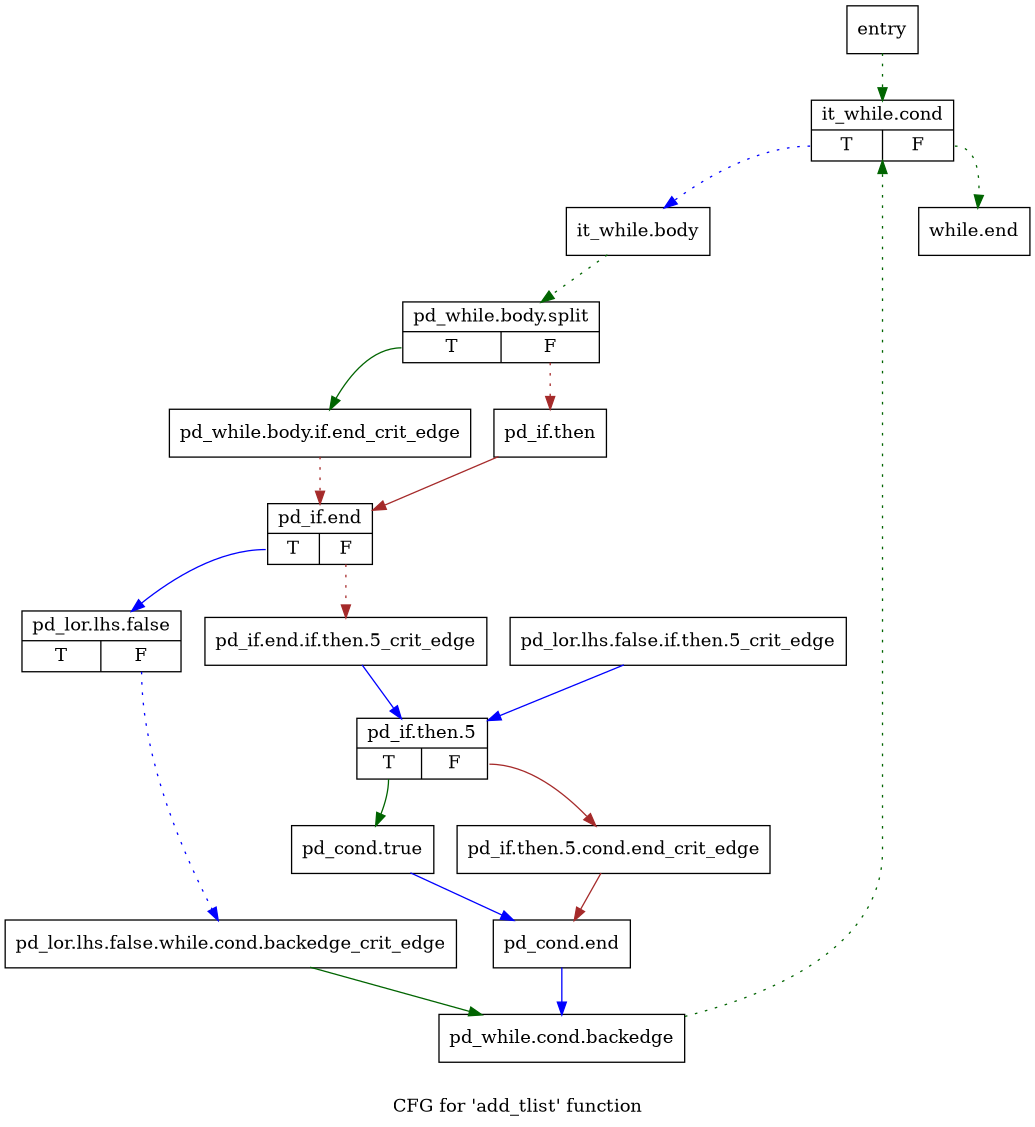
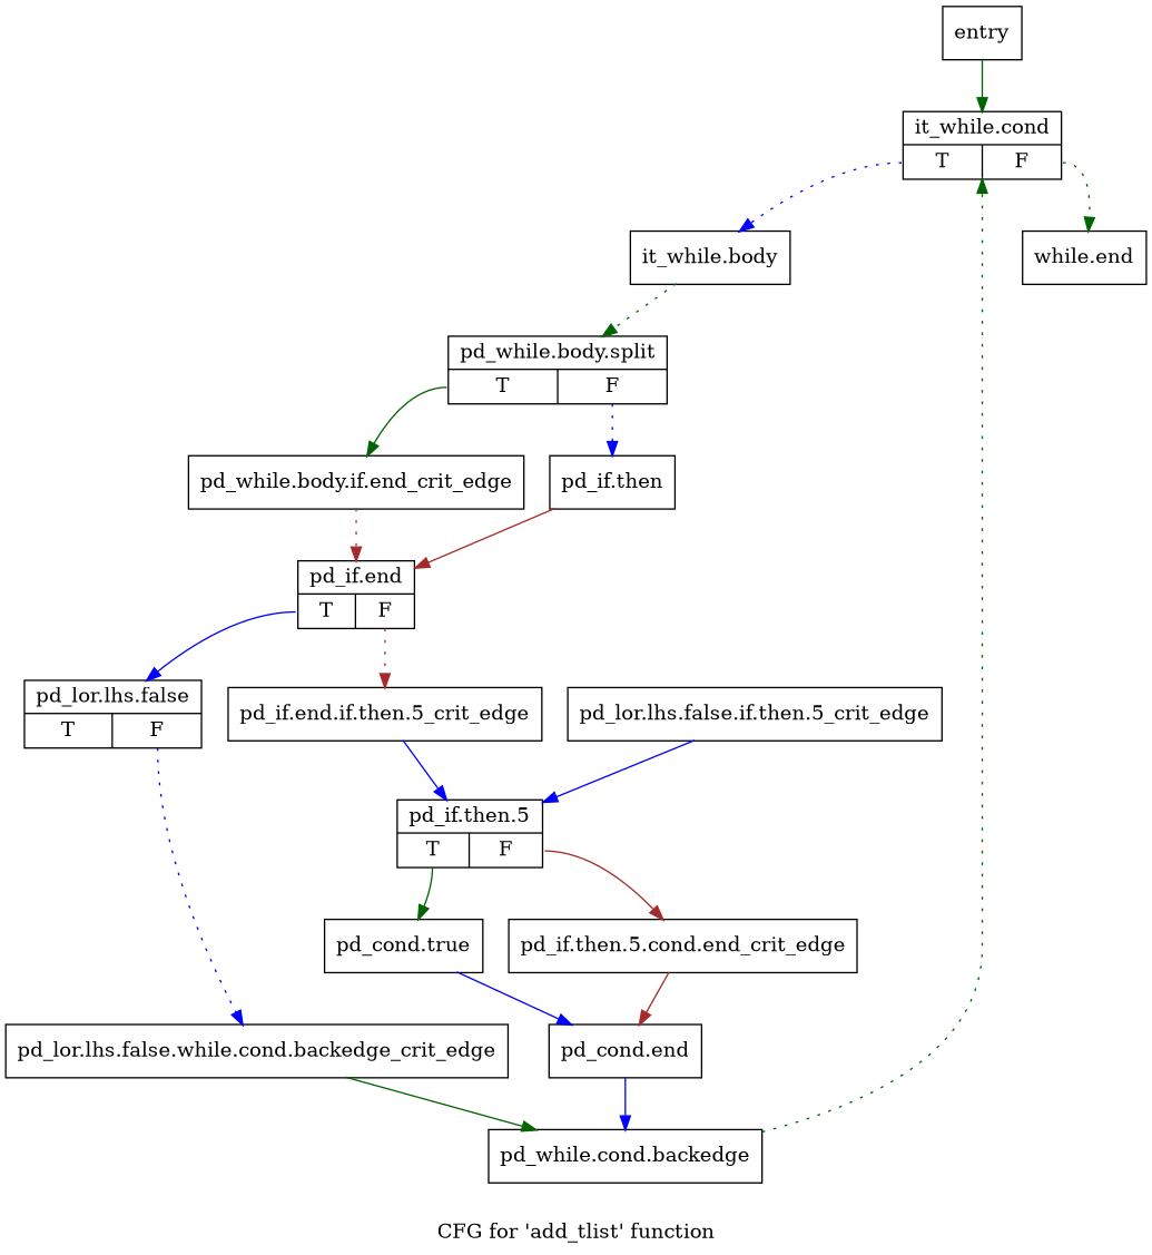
  digraph {
    label="CFG for 'add_tlist' function"
    node [shape=record]
    edge [color=blue style=solid]
    n1 [label="{entry}"]
    n2 [label="{it_while.cond|{<s0>T|<s1>F}}"]
    n3 [label="{it_while.body}"]
    n4 [label="{while.end}"]
    n5 [label="{pd_while.body.split|{<s0>T|<s1>F}}"]
    n6 [label="{pd_while.body.if.end_crit_edge}"]
    n7 [label="{pd_if.then}"]
    n8 [label="{pd_if.end|{<s0>T|<s1>F}}"]
    n9 [label="{pd_lor.lhs.false|{<s0>T|<s1>F}}"]
    n10 [label="{pd_if.end.if.then.5_crit_edge}"]
    n11 [label="{pd_lor.lhs.false.while.cond.backedge_crit_edge}"]
    n12 [label="{pd_if.then.5|{<s0>T|<s1>F}}"]
    n13 [label="{pd_lor.lhs.false.if.then.5_crit_edge}"]
    n14 [label="{pd_while.cond.backedge}"]
    n15 [label="{pd_cond.true}"]
    n16 [label="{pd_if.then.5.cond.end_crit_edge}"]
    n17 [label="{pd_cond.end}"]
-   n1 -> n2 [color=darkgreen style=dotted]
+   n1 -> n2 [color=darkgreen]
    n2 -> n3 [style=dotted tailport=s0]
    n2 -> n4 [color=darkgreen style=dotted tailport=s1]
    n3 -> n5 [color=darkgreen style=dotted]
    n5 -> n6 [color=darkgreen tailport=s0]
-   n5 -> n7 [color=brown style=dotted tailport=s1]
+   n5 -> n7 [style=dotted tailport=s1]
    n6 -> n8 [color=brown style=dotted]
    n7 -> n8 [color=brown]
    n8 -> n9 [tailport=s0]
    n8 -> n10 [color=brown style=dotted tailport=s1]
    n9 -> n11 [style=dotted tailport=s1]
    n10 -> n12
    n11 -> n14 [color=darkgreen]
    n12 -> n15 [color=darkgreen tailport=s0]
    n12 -> n16 [color=brown tailport=s1]
    n13 -> n12
    n14 -> n2 [color=darkgreen style=dotted]
    n15 -> n17
    n16 -> n17 [color=brown]
    n17 -> n14
  }
